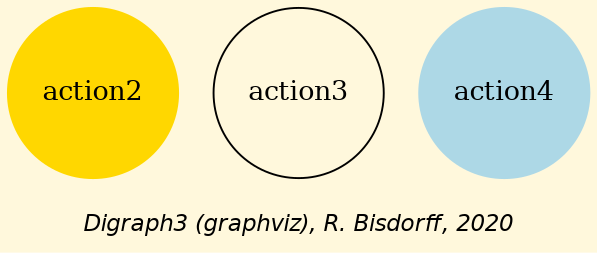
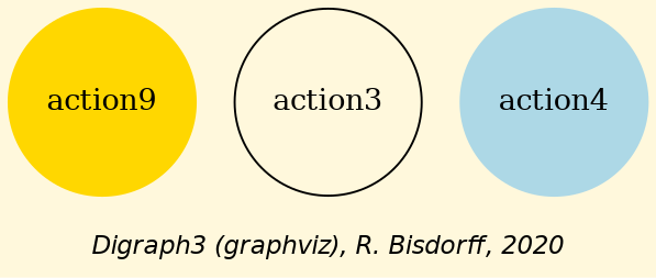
  digraph {
    bgcolor=cornsilk
    fontname="Helvetica-Oblique"
    fontsize=12
    label="\nDigraph3 (graphviz), R. Bisdorff, 2020"
    node [shape=circle style=filled]
-   n1 [color=gold label=action2]
+   n1 [color=gold label=action9]
    n2 [label=action3 style=""]
    n3 [color=lightblue label=action4]
  }
